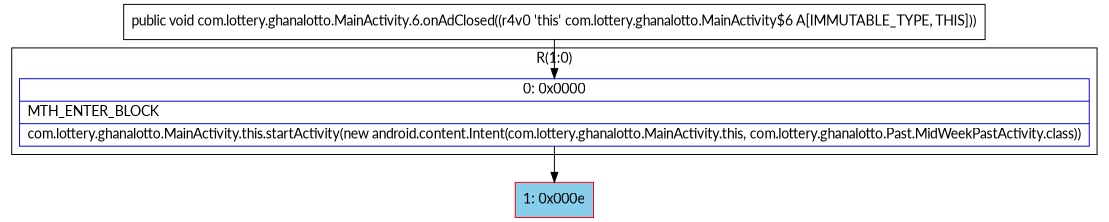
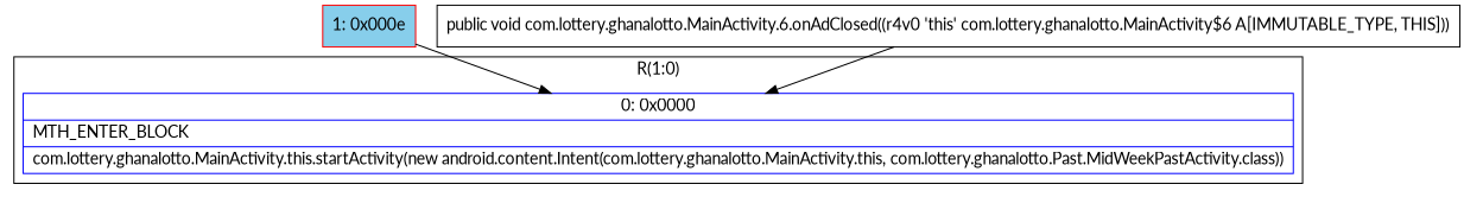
  digraph {
    fontname=Lato
    node [shape=record style=filled fillcolor=white fontname=Lato]
    edge [fontname=Lato]
    n1 [color=blue label="{0\:\ 0x0000|MTH_ENTER_BLOCK\l|com.lottery.ghanalotto.MainActivity.this.startActivity(new android.content.Intent(com.lottery.ghanalotto.MainActivity.this, com.lottery.ghanalotto.Past.MidWeekPastActivity.class))\l}"]
    n2 [color=red label="{1\:\ 0x000e}" fillcolor=skyblue]
    n3 [label="{public void com.lottery.ghanalotto.MainActivity.6.onAdClosed((r4v0 'this' com.lottery.ghanalotto.MainActivity$6 A[IMMUTABLE_TYPE, THIS])) }"]
    subgraph cluster_1 {
      label="R(1:0)"
      n1
    }
-   n1 -> n2
+   n2 -> n1
    n3 -> n1
  }
